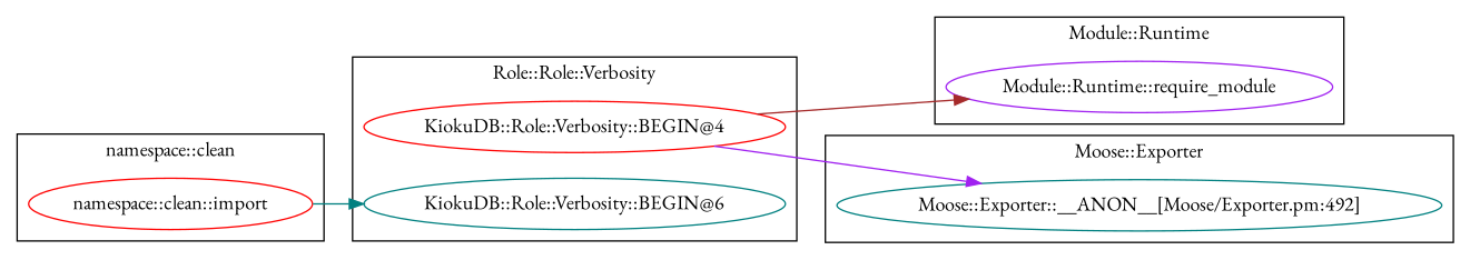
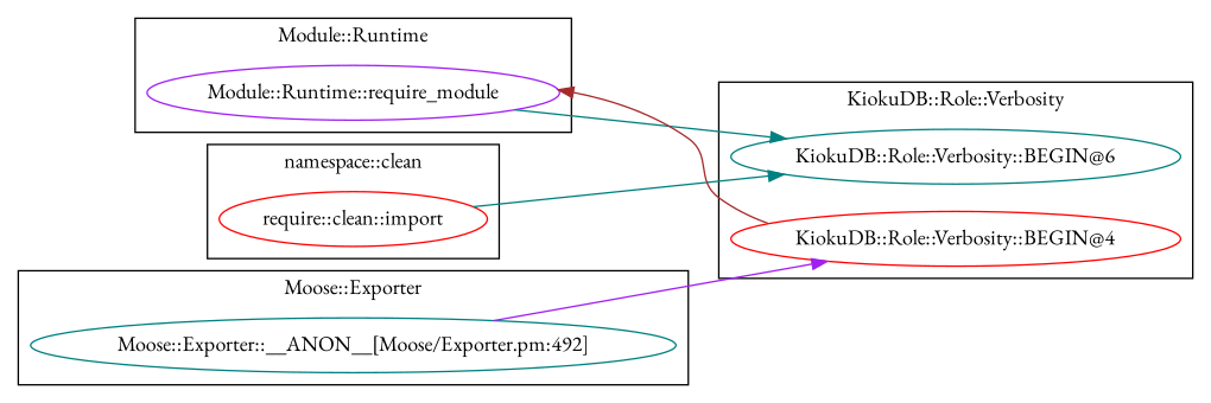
  digraph {
    fontname="EB Garamond"
    rankdir=LR
    node [color=red fontname="EB Garamond"]
    edge [color=teal fontname="EB Garamond"]
    "Module::Runtime::require_module" [color=purple]
-   "namespace::clean::import"
+   "namespace::clean::import" [label="require::clean::import"]
    "KiokuDB::Role::Verbosity::BEGIN@4"
    "KiokuDB::Role::Verbosity::BEGIN@6" [color=teal]
    "Moose::Exporter::__ANON__[Moose/Exporter.pm:492]" [color=teal]
    subgraph cluster_1 {
      label="Module::Runtime"
      "Module::Runtime::require_module"
    }
    subgraph cluster_2 {
      label="namespace::clean"
      "namespace::clean::import"
    }
    subgraph cluster_3 {
-     label="Role::Role::Verbosity"
+     label="KiokuDB::Role::Verbosity"
      "KiokuDB::Role::Verbosity::BEGIN@4"
      "KiokuDB::Role::Verbosity::BEGIN@6"
    }
    subgraph cluster_4 {
      label="Moose::Exporter"
      "Moose::Exporter::__ANON__[Moose/Exporter.pm:492]"
    }
+   "Module::Runtime::require_module" -> "KiokuDB::Role::Verbosity::BEGIN@6"
    "namespace::clean::import" -> "KiokuDB::Role::Verbosity::BEGIN@6"
    "KiokuDB::Role::Verbosity::BEGIN@4" -> "Module::Runtime::require_module" [color=brown]
-   "KiokuDB::Role::Verbosity::BEGIN@4" -> "Moose::Exporter::__ANON__[Moose/Exporter.pm:492]" [color=purple]
+   "Moose::Exporter::__ANON__[Moose/Exporter.pm:492]" -> "KiokuDB::Role::Verbosity::BEGIN@4" [color=purple]
  }
